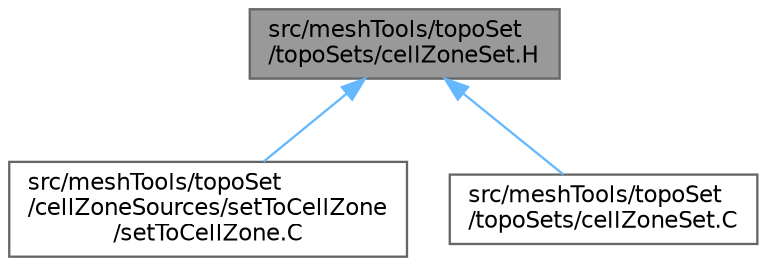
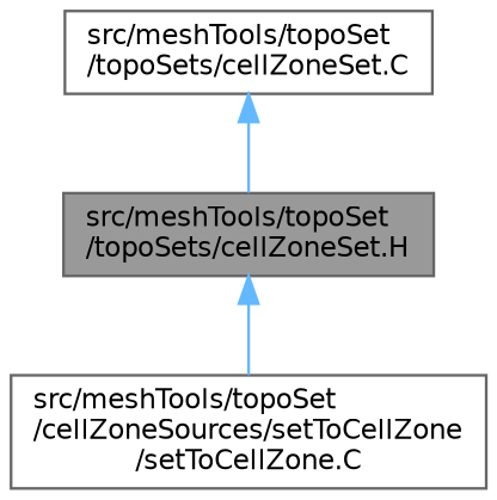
  digraph {
    node [color=grey40 fillcolor=white fontname=Helvetica fontsize=10 shape=box style=filled]
    edge [color=steelblue1 dir=back fontname=Helvetica fontsize=10 labelfontname=Helvetica labelfontsize=10 style=solid]
    n1 [color=gray40 fillcolor=grey60 fontcolor=black height=0.2 label="src/meshTools/topoSet\l/topoSets/cellZoneSet.H" width=0.4]
    n2 [height=0.2 label="src/meshTools/topoSet\l/cellZoneSources/setToCellZone\l/setToCellZone.C" width=0.4]
    n3 [height=0.2 label="src/meshTools/topoSet\l/topoSets/cellZoneSet.C" width=0.4]
    n1 -> n2
-   n1 -> n3
+   n3 -> n1
  }
